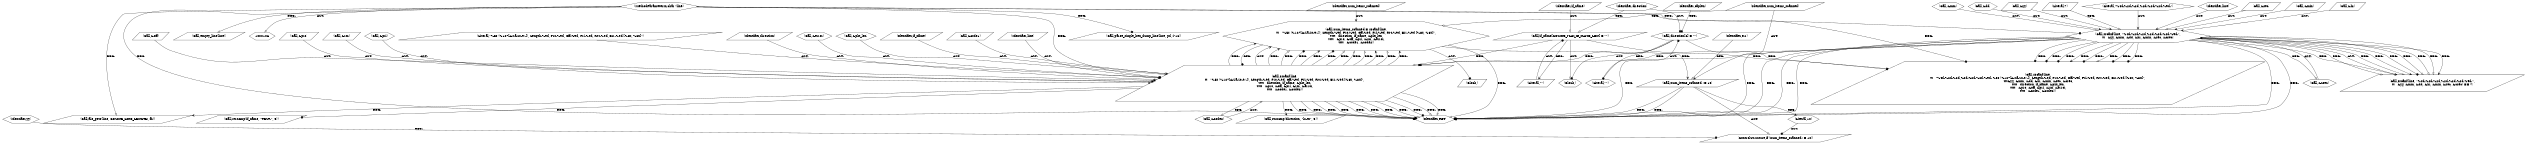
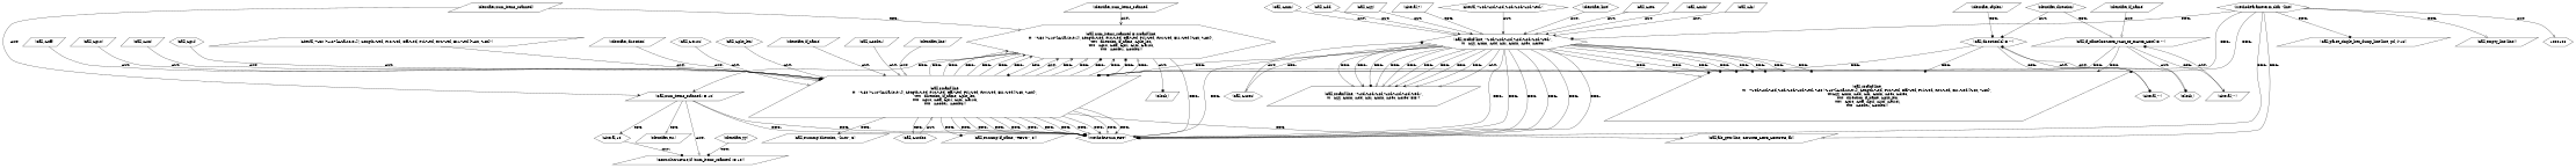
  digraph {
    node [shape=parallelogram]
    edge [arrowhead=onormal]
    n1 [label="(Call,num_items_scanned = sscanf(line,\n\t\t   \"%5s (%127[A-Za-z0-9/:]), Length:%9d, Pro:%9d, Off:%9d, Pri:%9d, RM:%9d, Err:%9d [%8x, %8x]\",\n \t\t\t\t   direction, if_name, &pkt_len,\n \t\t\t\t   &pro, &off, &pri, &rm, &error,\n \t\t\t\t   &code1, &code2))" shape=hexagon]
    n2 [label="(Call,sscanf(line,\n\t\t   \"%5s (%127[A-Za-z0-9/:]), Length:%9d, Pro:%9d, Off:%9d, Pri:%9d, RM:%9d, Err:%9d [%8x, %8x]\",\n \t\t\t\t   direction, if_name, &pkt_len,\n \t\t\t\t   &pro, &off, &pri, &rm, &error,\n \t\t\t\t   &code1, &code2))"]
    n3 [label="(Call,num_items_scanned != 10)"]
    n4 [label="(Block,)"]
-   n5 [label="(Identifier,RET)" shape=hexagon]
+   n5 [label="(MethodReturn,RET)" shape=hexagon]
    n6 [label="(Call,file_gets(line, COSINE_LINE_LENGTH, fh))"]
    n7 [label="(Call,strncmp(direction, \"l2-tx\", 5))"]
    n8 [label="(Call,&code2)" shape=hexagon]
    n9 [label="(Call,strncmp(if_name, \"TEST:\", 5))"]
    n10 [label="(Literal,10)" shape=hexagon]
    n11 [label="(ControlStructure,if (num_items_scanned != 10))"]
    n12 [label="(Call,sscanf(line, \"%4d-%2d-%2d,%2d:%2d:%2d.%9d:\",\n \t\t   &yy, &mm, &dd, &hr, &min, &sec, &csec))" shape=hexagon]
    n13 [label="(Call,sscanf(line,\n\t\t   \"%4d-%2d-%2d,%2d:%2d:%2d.%9d: %5s (%127[A-Za-z0-9/:]), Length:%9d, Pro:%9d, Off:%9d, Pri:%9d, RM:%9d, Err:%9d [%8x, %8x]\",\n \t\t\t&yy, &mm, &dd, &hr, &min, &sec, &csec,\n \t\t\t\t   direction, if_name, &pkt_len,\n \t\t\t\t   &pro, &off, &pri, &rm, &error,\n\t\t\t\t   &code1, &code2))"]
    n14 [label="(Call,&csec)" shape=hexagon]
    n15 [label="(Call,sscanf(line, \"%4d-%2d-%2d,%2d:%2d:%2d.%9d:\",\n \t\t   &yy, &mm, &dd, &hr, &min, &sec, &csec) == 7)"]
    n16 [label="(MethodParameterIn,char *line)" shape=hexagon]
    n17 [label="(Call,parse_single_hex_dump_line(line, pd, i*16))"]
    n18 [label="(Call,empty_line(line))"]
    1000106 [shape=hexagon]
    n20 [label="(Call,direction[6] = \"\")" shape=hexagon]
    n21 [label="(Block,)" shape=hexagon]
    n22 [label="(Literal,\"\")" shape=hexagon]
    n23 [label="(Call,if_name[COSINE_MAX_IF_NAME_LEN] = \"\")"]
    n24 [label="(Literal,\"\")"]
    n25 [label="(Identifier,yy)" shape=hexagon]
    n26 [label="(Call,&off)"]
    n27 [label="(Identifier,line)" shape=hexagon]
    n28 [label="(Call,&sec)"]
    n29 [label="(Identifier,direction)" shape=hexagon]
    n30 [label="(Call,&min)"]
    n31 [label="(Call,&pro)"]
    n32 [label="(Identifier,err)"]
    n33 [label="(Call,&hr)"]
    n34 [label="(Call,&rm)"]
    n35 [label="(Call,&mm)" shape=hexagon]
    n36 [label="(Call,&pri)" shape=hexagon]
    n37 [label="(Literal,\"%5s (%127[A-Za-z0-9/:]), Length:%9d, Pro:%9d, Off:%9d, Pri:%9d, RM:%9d, Err:%9d [%8x, %8x]\")"]
    n38 [label="(Identifier,direction)"]
    n39 [label="(Call,&error)" shape=hexagon]
    n40 [label="(Identifier,num_items_scanned)"]
    n41 [label="(Call,&dd)" shape=hexagon]
    n42 [label="(Call,&yy)"]
    n43 [label="(Identifier,caplen)"]
    n44 [label="(Call,&pkt_len)" shape=hexagon]
    n45 [label="(Literal,7)"]
    n46 [label="(Identifier,if_name)"]
    n47 [label="(Literal,\"%4d-%2d-%2d,%2d:%2d:%2d.%9d:\")" shape=hexagon]
    n48 [label="(Identifier,if_name)"]
    n49 [label="(Identifier,num_items_scanned)"]
    n50 [label="(Call,&code1)"]
    n51 [label="(Identifier,line)"]
    n1 -> n2 [arrowhead=box label="CFG: "]
    n1 -> n3 [arrowhead=vee label="DDG: "]
    n1 -> n4 [arrowhead=box label="AST: "]
    n1 -> n5 [label="DDG: "]
    n2 -> n1 [arrowhead=vee label="AST: "]
    n2 -> n1 [arrowhead=vee label="DDG: "]
    n2 -> n1 [label="DDG: "]
    n2 -> n1 [arrowhead=box label="DDG: "]
    n2 -> n1 [arrowhead=vee label="DDG: "]
    n2 -> n1 [arrowhead=box label="DDG: "]
    n2 -> n1 [label="DDG: "]
    n2 -> n1 [label="DDG: "]
    n2 -> n1 [label="DDG: "]
    n2 -> n1 [arrowhead=vee label="DDG: "]
    n2 -> n1 [label="DDG: "]
    n2 -> n1 [arrowhead=vee label="DDG: "]
    n2 -> n1 [arrowhead=vee label="DDG: "]
    n2 -> n5 [arrowhead=box label="DDG: "]
    n2 -> n5 [arrowhead=box label="DDG: "]
    n2 -> n5 [arrowhead=vee label="DDG: "]
    n2 -> n5 [label="DDG: "]
    n2 -> n5 [arrowhead=box label="DDG: "]
    n2 -> n5 [label="DDG: "]
    n2 -> n5 [label="DDG: "]
    n2 -> n5 [arrowhead=vee label="DDG: "]
    n2 -> n5 [label="DDG: "]
    n2 -> n5 [arrowhead=vee label="DDG: "]
    n2 -> n5 [arrowhead=box label="DDG: "]
    n2 -> n6 [arrowhead=vee label="DDG: "]
    n2 -> n7 [arrowhead=vee label="DDG: "]
    n2 -> n8 [label="CFG: "]
    n2 -> n9 [arrowhead=box label="DDG: "]
    n3 -> n5 [arrowhead=vee label="DDG: "]
    n3 -> n5 [label="DDG: "]
    n3 -> n10 [arrowhead=vee label="CFG: "]
    n3 -> n11 [label="AST: "]
    n8 -> n2 [label="AST: "]
    n10 -> n11 [arrowhead=box label="AST: "]
    n12 -> n2 [arrowhead=box label="DDG: "]
    n12 -> n5 [arrowhead=vee label="DDG: "]
    n12 -> n5 [arrowhead=box label="DDG: "]
    n12 -> n5 [arrowhead=box label="DDG: "]
    n12 -> n5 [arrowhead=box label="DDG: "]
    n12 -> n5 [label="DDG: "]
    n12 -> n5 [arrowhead=box label="DDG: "]
    n12 -> n5 [arrowhead=vee label="DDG: "]
    n12 -> n13 [arrowhead=vee label="DDG: "]
    n12 -> n13 [arrowhead=box label="DDG: "]
    n12 -> n13 [label="DDG: "]
    n12 -> n13 [arrowhead=box label="DDG: "]
    n12 -> n13 [arrowhead=box label="DDG: "]
    n12 -> n13 [arrowhead=box label="DDG: "]
    n12 -> n13 [arrowhead=box label="DDG: "]
    n12 -> n13 [arrowhead=box label="DDG: "]
    n12 -> n14 [label="CFG: "]
    n12 -> n15 [label="AST: "]
    n12 -> n15 [label="DDG: "]
    n12 -> n15 [arrowhead=vee label="DDG: "]
    n12 -> n15 [arrowhead=box label="DDG: "]
    n12 -> n15 [label="DDG: "]
    n12 -> n15 [label="DDG: "]
    n12 -> n15 [label="DDG: "]
    n12 -> n15 [arrowhead=vee label="DDG: "]
    n12 -> n15 [arrowhead=vee label="DDG: "]
    n12 -> n15 [label="DDG: "]
    n14 -> n12 [arrowhead=box label="AST: "]
    n16 -> n2 [arrowhead=box label="DDG: "]
    n16 -> n5 [arrowhead=vee label="DDG: "]
    n16 -> n6 [label="DDG: "]
    n16 -> n12 [arrowhead=box label="DDG: "]
    n16 -> n13 [arrowhead=box label="DDG: "]
    n16 -> n17 [arrowhead=box label="DDG: "]
    n16 -> n18 [label="DDG: "]
    n16 -> 1000106 [label="AST: "]
    n20 -> n2 [arrowhead=box label="DDG: "]
    n20 -> n13 [arrowhead=box label="DDG: "]
    n20 -> n21 [arrowhead=box label="AST: "]
    n20 -> n22 [arrowhead=box label="CFG: "]
    n22 -> n20 [arrowhead=box label="AST: "]
    n23 -> n2 [label="DDG: "]
    n23 -> n13 [arrowhead=vee label="DDG: "]
    n23 -> n21 [label="AST: "]
    n23 -> n24 [arrowhead=vee label="CFG: "]
    n24 -> n23 [arrowhead=box label="AST: "]
    n25 -> n11 [arrowhead=box label="CFG: "]
    n26 -> n2 [arrowhead=box label="AST: "]
    n27 -> n12 [arrowhead=vee label="AST: "]
    n28 -> n12 [label="AST: "]
    n29 -> n20 [arrowhead=box label="AST: "]
    n29 -> n23 [label="CFG: "]
    n30 -> n12 [arrowhead=vee label="AST: "]
    n31 -> n2 [arrowhead=box label="AST: "]
-   n32 -> n3 [label="CFG: "]
+   n3 -> n32 [label="CFG: "]
    n33 -> n12 [arrowhead=vee label="AST: "]
    n34 -> n2 [label="AST: "]
    n35 -> n12 [label="AST: "]
    n36 -> n2 [arrowhead=vee label="AST: "]
    n37 -> n2 [arrowhead=box label="AST: "]
    n38 -> n2 [label="AST: "]
    n39 -> n2 [label="AST: "]
    n40 -> n1 [arrowhead=vee label="AST: "]
    n41 -> n12 [arrowhead=vee label="AST: "]
    n42 -> n12 [arrowhead=vee label="AST: "]
    n43 -> n20 [arrowhead=box label="CFG: "]
    n44 -> n2 [label="AST: "]
    n45 -> n12 [label="CFG: "]
    n46 -> n2 [arrowhead=vee label="AST: "]
    n47 -> n12 [arrowhead=vee label="AST: "]
    n48 -> n23 [label="AST: "]
    n49 -> n1 [label="CFG: "]
    n49 -> n3 [arrowhead=vee label="AST: "]
    n50 -> n2 [label="AST: "]
    n51 -> n2 [label="AST: "]
  }
